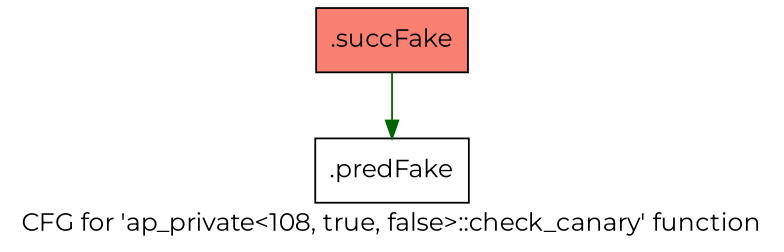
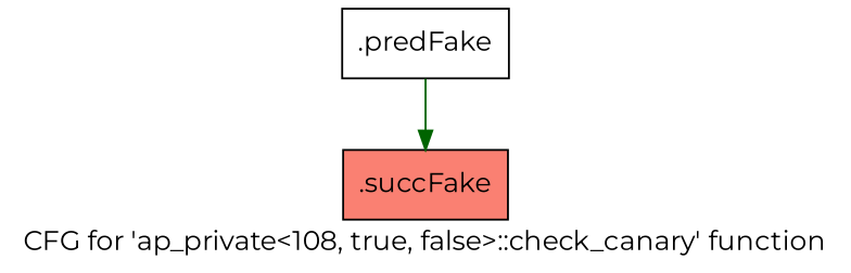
  digraph {
    label="CFG for 'ap_private\<108, true, false\>::check_canary' function"
    fontname=Montserrat
    node [shape=record style=filled fontname=Montserrat]
    n1 [label="{.predFake}" fillcolor=white]
    n2 [filename="/mnt/xilinx/Vitis_HLS/2021.2/include/etc/ap_private.h" label="{.succFake}" linenumber=3251 fillcolor=salmon]
-   n2 -> n1 [execusionnum=64 filename="/mnt/xilinx/Vitis_HLS/2021.2/include/etc/ap_private.h" color=darkgreen fontname=Montserrat]
+   n1 -> n2 [execusionnum=64 filename="/mnt/xilinx/Vitis_HLS/2021.2/include/etc/ap_private.h" color=darkgreen fontname=Montserrat]
  }
